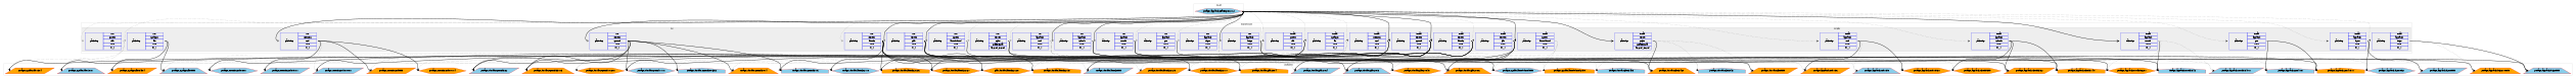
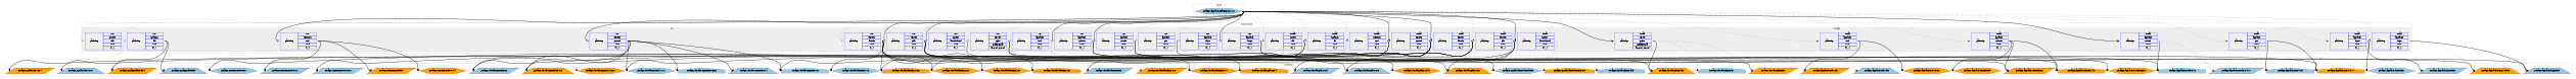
  digraph {
    compound=true
    concentrate=true
    fontname="DejaVu Serif"
    fontsize=10
    newrank=true
    rankdir=TB
    ranksep=1.5
    node [color=red fontname="DejaVu Serif" fontsize=10 shape=none style=filled]
    edge [arrowhead=vee fontname="DejaVu Serif" headport=w style=bold tailport=e weight=100]
    n1 [fillcolor=skyblue label="portage://app-arch/createrepo_c-1.1.2" shape=hexagon width=4]
    n2 [color=blue label=<<TABLE BORDER="0" CELLBORDER="1" CELLSPACING="0" CELLPADDING="4" WIDTH="220"><TR><TD ROWSPAN="6" CELLPADDING="30">pack_dep</TD></TR><TR><TD WIDTH="110">install</TD></TR><TR><TD>app-arch</TD></TR><TR><TD>bzip2</TD></TR><TR><TD>none</TD></TR><TR><TD>[[],,,,]</TD></TR></TABLE>> style=""]
    n3 [color=blue label=<<TABLE BORDER="0" CELLBORDER="1" CELLSPACING="0" CELLPADDING="4" WIDTH="220"><TR><TD ROWSPAN="6" CELLPADDING="30">pack_dep</TD></TR><TR><TD WIDTH="110">install</TD></TR><TR><TD>app-arch</TD></TR><TR><TD>drpm</TD></TR><TR><TD>none</TD></TR><TR><TD>[[],,,,]</TD></TR></TABLE>> style=""]
    n4 [color=blue label=<<TABLE BORDER="0" CELLBORDER="1" CELLSPACING="0" CELLPADDING="4" WIDTH="220"><TR><TD ROWSPAN="6" CELLPADDING="30">pack_dep</TD></TR><TR><TD WIDTH="110">install</TD></TR><TR><TD>app-arch</TD></TR><TR><TD>rpm</TD></TR><TR><TD>none</TD></TR><TR><TD>[[],,,,]</TD></TR></TABLE>> style=""]
    n5 [color=blue label=<<TABLE BORDER="0" CELLBORDER="1" CELLSPACING="0" CELLPADDING="4" WIDTH="220"><TR><TD ROWSPAN="6" CELLPADDING="30">pack_dep</TD></TR><TR><TD WIDTH="110">install</TD></TR><TR><TD>sys-libs</TD></TR><TR><TD>libmodulemd</TD></TR><TR><TD>none</TD></TR><TR><TD>[[],,,,]</TD></TR></TABLE>> style=""]
    n6 [color=blue label=<<TABLE BORDER="0" CELLBORDER="1" CELLSPACING="0" CELLPADDING="4" WIDTH="220"><TR><TD ROWSPAN="6" CELLPADDING="30">pack_dep</TD></TR><TR><TD WIDTH="110">install</TD></TR><TR><TD>app-arch</TD></TR><TR><TD>xz-utils</TD></TR><TR><TD>none</TD></TR><TR><TD>[[],,,,]</TD></TR></TABLE>> style=""]
    n7 [color=blue label=<<TABLE BORDER="0" CELLBORDER="1" CELLSPACING="0" CELLPADDING="4" WIDTH="220"><TR><TD ROWSPAN="6" CELLPADDING="30">pack_dep</TD></TR><TR><TD WIDTH="110">install</TD></TR><TR><TD>app-arch</TD></TR><TR><TD>zchunk</TD></TR><TR><TD>none</TD></TR><TR><TD>[[],,,,]</TD></TR></TABLE>> style=""]
    n8 [color=blue label=<<TABLE BORDER="0" CELLBORDER="1" CELLSPACING="0" CELLPADDING="4" WIDTH="220"><TR><TD ROWSPAN="6" CELLPADDING="30">pack_dep</TD></TR><TR><TD WIDTH="110">install</TD></TR><TR><TD>app-arch</TD></TR><TR><TD>zstd</TD></TR><TR><TD>none</TD></TR><TR><TD>[[],,,,]</TD></TR></TABLE>> style=""]
    n9 [color=blue label=<<TABLE BORDER="0" CELLBORDER="1" CELLSPACING="0" CELLPADDING="4" WIDTH="220"><TR><TD ROWSPAN="6" CELLPADDING="30">pack_dep</TD></TR><TR><TD WIDTH="110">install</TD></TR><TR><TD>dev-db</TD></TR><TR><TD>sqlite</TD></TR><TR><TD>greaterequal</TD></TR><TR><TD>[[3,6,18],,,3.6.18]</TD></TR></TABLE>> style=""]
    n10 [color=blue label=<<TABLE BORDER="0" CELLBORDER="1" CELLSPACING="0" CELLPADDING="4" WIDTH="220"><TR><TD ROWSPAN="6" CELLPADDING="30">pack_dep</TD></TR><TR><TD WIDTH="110">install</TD></TR><TR><TD>dev-libs</TD></TR><TR><TD>glib</TD></TR><TR><TD>none</TD></TR><TR><TD>[[],,,,]</TD></TR></TABLE>> style=""]
    n11 [color=blue label=<<TABLE BORDER="0" CELLBORDER="1" CELLSPACING="0" CELLPADDING="4" WIDTH="220"><TR><TD ROWSPAN="6" CELLPADDING="30">pack_dep</TD></TR><TR><TD WIDTH="110">install</TD></TR><TR><TD>dev-libs</TD></TR><TR><TD>libxml2</TD></TR><TR><TD>none</TD></TR><TR><TD>[[],,,,]</TD></TR></TABLE>> style=""]
    n12 [color=blue label=<<TABLE BORDER="0" CELLBORDER="1" CELLSPACING="0" CELLPADDING="4" WIDTH="220"><TR><TD ROWSPAN="6" CELLPADDING="30">pack_dep</TD></TR><TR><TD WIDTH="110">install</TD></TR><TR><TD>dev-libs</TD></TR><TR><TD>openssl</TD></TR><TR><TD>none</TD></TR><TR><TD>[[],,,,]</TD></TR></TABLE>> style=""]
    n13 [color=blue label=<<TABLE BORDER="0" CELLBORDER="1" CELLSPACING="0" CELLPADDING="4" WIDTH="220"><TR><TD ROWSPAN="6" CELLPADDING="30">pack_dep</TD></TR><TR><TD WIDTH="110">install</TD></TR><TR><TD>net-misc</TD></TR><TR><TD>curl</TD></TR><TR><TD>none</TD></TR><TR><TD>[[],,,,]</TD></TR></TABLE>> style=""]
    n14 [color=blue label=<<TABLE BORDER="0" CELLBORDER="1" CELLSPACING="0" CELLPADDING="4" WIDTH="220"><TR><TD ROWSPAN="6" CELLPADDING="30">pack_dep</TD></TR><TR><TD WIDTH="110">install</TD></TR><TR><TD>sys-apps</TD></TR><TR><TD>file</TD></TR><TR><TD>none</TD></TR><TR><TD>[[],,,,]</TD></TR></TABLE>> style=""]
    n15 [color=blue label=<<TABLE BORDER="0" CELLBORDER="1" CELLSPACING="0" CELLPADDING="4" WIDTH="220"><TR><TD ROWSPAN="6" CELLPADDING="30">pack_dep</TD></TR><TR><TD WIDTH="110">install</TD></TR><TR><TD>sys-libs</TD></TR><TR><TD>zlib</TD></TR><TR><TD>none</TD></TR><TR><TD>[[],,,,]</TD></TR></TABLE>> style=""]
    n16 [color=blue label=<<TABLE BORDER="0" CELLBORDER="1" CELLSPACING="0" CELLPADDING="4" WIDTH="220"><TR><TD ROWSPAN="6" CELLPADDING="30">pack_dep</TD></TR><TR><TD WIDTH="110">run</TD></TR><TR><TD>app-arch</TD></TR><TR><TD>bzip2</TD></TR><TR><TD>none</TD></TR><TR><TD>[[],,,,]</TD></TR></TABLE>> style=""]
    n17 [color=blue label=<<TABLE BORDER="0" CELLBORDER="1" CELLSPACING="0" CELLPADDING="4" WIDTH="220"><TR><TD ROWSPAN="6" CELLPADDING="30">pack_dep</TD></TR><TR><TD WIDTH="110">run</TD></TR><TR><TD>app-arch</TD></TR><TR><TD>drpm</TD></TR><TR><TD>none</TD></TR><TR><TD>[[],,,,]</TD></TR></TABLE>> style=""]
    n18 [color=blue label=<<TABLE BORDER="0" CELLBORDER="1" CELLSPACING="0" CELLPADDING="4" WIDTH="220"><TR><TD ROWSPAN="6" CELLPADDING="30">pack_dep</TD></TR><TR><TD WIDTH="110">run</TD></TR><TR><TD>app-arch</TD></TR><TR><TD>rpm</TD></TR><TR><TD>none</TD></TR><TR><TD>[[],,,,]</TD></TR></TABLE>> style=""]
    n19 [color=blue label=<<TABLE BORDER="0" CELLBORDER="1" CELLSPACING="0" CELLPADDING="4" WIDTH="220"><TR><TD ROWSPAN="6" CELLPADDING="30">pack_dep</TD></TR><TR><TD WIDTH="110">run</TD></TR><TR><TD>app-arch</TD></TR><TR><TD>xz-utils</TD></TR><TR><TD>none</TD></TR><TR><TD>[[],,,,]</TD></TR></TABLE>> style=""]
    n20 [color=blue label=<<TABLE BORDER="0" CELLBORDER="1" CELLSPACING="0" CELLPADDING="4" WIDTH="220"><TR><TD ROWSPAN="6" CELLPADDING="30">pack_dep</TD></TR><TR><TD WIDTH="110">run</TD></TR><TR><TD>app-arch</TD></TR><TR><TD>zchunk</TD></TR><TR><TD>none</TD></TR><TR><TD>[[],,,,]</TD></TR></TABLE>> style=""]
    n21 [color=blue label=<<TABLE BORDER="0" CELLBORDER="1" CELLSPACING="0" CELLPADDING="4" WIDTH="220"><TR><TD ROWSPAN="6" CELLPADDING="30">pack_dep</TD></TR><TR><TD WIDTH="110">run</TD></TR><TR><TD>app-arch</TD></TR><TR><TD>zstd</TD></TR><TR><TD>none</TD></TR><TR><TD>[[],,,,]</TD></TR></TABLE>> style=""]
    n22 [color=blue label=<<TABLE BORDER="0" CELLBORDER="1" CELLSPACING="0" CELLPADDING="4" WIDTH="220"><TR><TD ROWSPAN="6" CELLPADDING="30">pack_dep</TD></TR><TR><TD WIDTH="110">run</TD></TR><TR><TD>dev-db</TD></TR><TR><TD>sqlite</TD></TR><TR><TD>greaterequal</TD></TR><TR><TD>[[3,6,18],,,3.6.18]</TD></TR></TABLE>> style=""]
    n23 [color=blue label=<<TABLE BORDER="0" CELLBORDER="1" CELLSPACING="0" CELLPADDING="4" WIDTH="220"><TR><TD ROWSPAN="6" CELLPADDING="30">pack_dep</TD></TR><TR><TD WIDTH="110">run</TD></TR><TR><TD>dev-libs</TD></TR><TR><TD>glib</TD></TR><TR><TD>none</TD></TR><TR><TD>[[],,,,]</TD></TR></TABLE>> style=""]
    n24 [color=blue label=<<TABLE BORDER="0" CELLBORDER="1" CELLSPACING="0" CELLPADDING="4" WIDTH="220"><TR><TD ROWSPAN="6" CELLPADDING="30">pack_dep</TD></TR><TR><TD WIDTH="110">run</TD></TR><TR><TD>dev-libs</TD></TR><TR><TD>libxml2</TD></TR><TR><TD>none</TD></TR><TR><TD>[[],,,,]</TD></TR></TABLE>> style=""]
    n25 [color=blue label=<<TABLE BORDER="0" CELLBORDER="1" CELLSPACING="0" CELLPADDING="4" WIDTH="220"><TR><TD ROWSPAN="6" CELLPADDING="30">pack_dep</TD></TR><TR><TD WIDTH="110">run</TD></TR><TR><TD>dev-libs</TD></TR><TR><TD>openssl</TD></TR><TR><TD>none</TD></TR><TR><TD>[[],,,,]</TD></TR></TABLE>> style=""]
    n26 [color=blue label=<<TABLE BORDER="0" CELLBORDER="1" CELLSPACING="0" CELLPADDING="4" WIDTH="220"><TR><TD ROWSPAN="6" CELLPADDING="30">pack_dep</TD></TR><TR><TD WIDTH="110">run</TD></TR><TR><TD>net-misc</TD></TR><TR><TD>curl</TD></TR><TR><TD>none</TD></TR><TR><TD>[[],,,,]</TD></TR></TABLE>> style=""]
    n27 [color=blue label=<<TABLE BORDER="0" CELLBORDER="1" CELLSPACING="0" CELLPADDING="4" WIDTH="220"><TR><TD ROWSPAN="6" CELLPADDING="30">pack_dep</TD></TR><TR><TD WIDTH="110">run</TD></TR><TR><TD>sys-apps</TD></TR><TR><TD>file</TD></TR><TR><TD>none</TD></TR><TR><TD>[[],,,,]</TD></TR></TABLE>> style=""]
    n28 [color=blue label=<<TABLE BORDER="0" CELLBORDER="1" CELLSPACING="0" CELLPADDING="4" WIDTH="220"><TR><TD ROWSPAN="6" CELLPADDING="30">pack_dep</TD></TR><TR><TD WIDTH="110">run</TD></TR><TR><TD>sys-libs</TD></TR><TR><TD>libmodulemd</TD></TR><TR><TD>none</TD></TR><TR><TD>[[],,,,]</TD></TR></TABLE>> style=""]
    n29 [color=blue label=<<TABLE BORDER="0" CELLBORDER="1" CELLSPACING="0" CELLPADDING="4" WIDTH="220"><TR><TD ROWSPAN="6" CELLPADDING="30">pack_dep</TD></TR><TR><TD WIDTH="110">run</TD></TR><TR><TD>sys-libs</TD></TR><TR><TD>zlib</TD></TR><TR><TD>none</TD></TR><TR><TD>[[],,,,]</TD></TR></TABLE>> style=""]
    n30 [fillcolor=skyblue label="portage://app-arch/drpm-9999" shape=parallelogram width=4]
    n31 [fillcolor=skyblue label="portage://app-arch/drpm-0.5.2" shape=hexagon width=4]
    n32 [fillcolor=skyblue label="portage://app-arch/bzip2-9999" shape=trapezium width=4]
    n33 [fillcolor=orange label="portage://app-arch/bzip2-1.0.8-r5" shape=trapezium width=4]
    n34 [fillcolor=orange label="portage://app-arch/rpm-4.19.1.1" shape=house width=4]
    n35 [fillcolor=skyblue label="portage://app-arch/rpm-4.18.1" shape=house width=4]
    n36 [fillcolor=orange label="portage://app-arch/xz-utils-5.6.2-r1" shape=hexagon width=4]
    n37 [fillcolor=skyblue label="portage://app-arch/xz-utils-5.4.7-r1" shape=parallelogram width=4]
    n38 [fillcolor=skyblue label="portage://app-arch/xz-utils-5.4.2" shape=house width=4]
    n39 [fillcolor=orange label="portage://app-arch/zchunk-9999" shape=hexagon width=4]
    n40 [fillcolor=orange label="portage://app-arch/zchunk-1.4.0" shape=house width=4]
    n41 [fillcolor=orange label="portage://app-arch/zchunk-3.3.2" shape=parallelogram width=4]
    n42 [fillcolor=orange label="portage://app-arch/zstd-1.5.6" shape=parallelogram width=4]
    n43 [fillcolor=orange label="portage://app-arch/zstd-1.5.5-r1" shape=hexagon width=4]
    n44 [fillcolor=skyblue label="portage://app-arch/zstd-1.5.5" shape=trapezium width=4]
    n45 [fillcolor=orange label="portage://dev-db/sqlite-9999" shape=parallelogram width=4]
    n46 [fillcolor=skyblue label="portage://dev-db/sqlite-3.46.1" shape=house width=4]
    n47 [fillcolor=orange label="portage://dev-db/sqlite-3.46.0" shape=trapezium width=4]
    n48 [fillcolor=skyblue label="portage://dev-db/sqlite-3.45.3" shape=house width=4]
    n49 [fillcolor=orange label="portage://dev-libs/glib-2.80.4" shape=house width=4]
    n50 [fillcolor=orange label="portage://dev-libs/glib-2.78.6" shape=trapezium width=4]
    n51 [fillcolor=orange label="portage://dev-libs/glib-2.78.4-r1" shape=hexagon width=4]
    n52 [fillcolor=skyblue label="portage://dev-libs/glib-2.78.3" shape=trapezium width=4]
    n53 [fillcolor=skyblue label="portage://dev-libs/glib-2.76.4" shape=parallelogram width=4]
    n54 [fillcolor=skyblue label="portage://dev-libs/libxml2-9999" shape=parallelogram width=4]
    n55 [fillcolor=orange label="portage://dev-libs/libxml2-2.13.1" shape=house width=4]
-   n56 [fillcolor=orange label="glib://dev-libs/libxml2-2.12.8" shape=hexagon width=4]
+   n56 [fillcolor=orange label="portage://dev-libs/libxml2-2.12.8" shape=hexagon width=4]
    n57 [fillcolor=orange label="portage://dev-libs/libxml2-2.12.7" shape=hexagon width=4]
    n58 [fillcolor=orange label="portage://dev-libs/libxml2-2.12.6" shape=house width=4]
    n59 [fillcolor=orange label="portage://dev-libs/libxml2-2.12.5" shape=parallelogram width=4]
    n60 [fillcolor=skyblue label="portage://dev-libs/libxml2-2.11.8" shape=hexagon width=4]
    n61 [fillcolor=orange label="portage://dev-libs/libxml2-2.11.7" shape=hexagon width=4]
    n62 [fillcolor=orange label="portage://dev-libs/openssl-3.3.1-r3" shape=trapezium width=4]
    n63 [fillcolor=skyblue label="portage://dev-libs/openssl-3.2.2" shape=parallelogram width=4]
    n64 [fillcolor=skyblue label="portage://dev-libs/openssl-3.1.6" shape=house width=4]
-   n65 [fillcolor=orange label="portage://dev-libs/openssl-3.0.14" shape=trapezium width=4]
+   n65 [fillcolor=skyblue label="portage://dev-libs/openssl-3.0.14" shape=trapezium width=4]
    n66 [fillcolor=skyblue label="portage://dev-libs/openssl-3.0.63-r2" shape=house width=4]
    n67 [fillcolor=skyblue label="portage://dev-libs/openssl-1.1.1w" shape=hexagon width=4]
    n68 [fillcolor=orange label="portage://dev-libs/openssl-1.0.2u-r1" shape=hexagon width=4]
    n69 [fillcolor=orange label="portage://net-misc/curl-9999" shape=parallelogram width=4]
    n70 [fillcolor=skyblue label="portage://net-misc/curl-8.10.0-r1" shape=parallelogram width=4]
    n71 [fillcolor=skyblue label="portage://net-misc/curl-8.9.1-r1" shape=parallelogram width=4]
    n72 [fillcolor=skyblue label="portage://net-misc/curl-8.8.0-r1" shape=hexagon width=4]
    n73 [fillcolor=orange label="portage://net-misc/curl-8.7.1-r4" shape=hexagon width=4]
    n74 [fillcolor=skyblue label="portage://sys-apps/file-9999" shape=trapezium width=4]
    n75 [fillcolor=orange label="portage://sys-apps/file-5.45-r4" shape=parallelogram width=4]
    n76 [fillcolor=skyblue label="portage://sys-libs/libmodulemd-9999" shape=hexagon width=4]
    n77 [fillcolor=orange label="portage://sys-libs/libmodulemd-2.15.0" shape=house width=4]
    n78 [fillcolor=skyblue label="portage://sys-libs/zlib-1.3.1-r1" shape=trapezium width=4]
    n79 [fillcolor=orange label="portage://sys-libs/zlib-1.3-r4" shape=parallelogram width=4]
    subgraph cluster_1 {
      color=gray
      label=<<i>dependencies</i>>
      subgraph cluster_2 {
        color=gray
        fillcolor="#eeeeee"
        label=<<i>compile</i>>
        style=filled
        subgraph sub_3 {
          color=gray
          fillcolor="#eeeeee"
          label=<<i>compile</i>>
          style=filled
          n2
        }
        subgraph sub_4 {
          color=gray
          fillcolor="#eeeeee"
          label=<<i>compile</i>>
          style=filled
          n3
        }
        subgraph sub_5 {
          color=gray
          fillcolor="#eeeeee"
          label=<<i>compile</i>>
          style=filled
          n4
        }
        subgraph sub_6 {
          color=gray
          fillcolor="#eeeeee"
          label=<<i>compile</i>>
          style=filled
          n5
        }
        subgraph sub_7 {
          color=gray
          fillcolor="#eeeeee"
          label=<<i>compile</i>>
          style=filled
          n6
        }
        subgraph sub_8 {
          color=gray
          fillcolor="#eeeeee"
          label=<<i>compile</i>>
          style=filled
          n7
        }
        subgraph sub_9 {
          color=gray
          fillcolor="#eeeeee"
          label=<<i>compile</i>>
          style=filled
          n8
        }
        subgraph sub_10 {
          color=gray
          fillcolor="#eeeeee"
          label=<<i>compile</i>>
          style=filled
          n9
        }
        subgraph sub_11 {
          color=gray
          fillcolor="#eeeeee"
          label=<<i>compile</i>>
          style=filled
          n10
        }
        subgraph sub_12 {
          color=gray
          fillcolor="#eeeeee"
          label=<<i>compile</i>>
          style=filled
          n11
        }
        subgraph sub_13 {
          color=gray
          fillcolor="#eeeeee"
          label=<<i>compile</i>>
          style=filled
          n12
        }
        subgraph sub_14 {
          color=gray
          fillcolor="#eeeeee"
          label=<<i>compile</i>>
          style=filled
          n13
        }
        subgraph sub_15 {
          color=gray
          fillcolor="#eeeeee"
          label=<<i>compile</i>>
          style=filled
          n14
        }
        subgraph sub_16 {
          color=gray
          fillcolor="#eeeeee"
          label=<<i>compile</i>>
          style=filled
          n15
        }
      }
      subgraph cluster_17 {
        color=gray
        fillcolor="#eeeeee"
        label=<<i>run</i>>
        style=filled
        subgraph sub_18 {
          color=gray
          fillcolor="#eeeeee"
          label=<<i>run</i>>
          style=filled
          n16
        }
        subgraph sub_19 {
          color=gray
          fillcolor="#eeeeee"
          label=<<i>run</i>>
          style=filled
          n17
        }
        subgraph sub_20 {
          color=gray
          fillcolor="#eeeeee"
          label=<<i>run</i>>
          style=filled
          n18
        }
        subgraph sub_21 {
          color=gray
          fillcolor="#eeeeee"
          label=<<i>run</i>>
          style=filled
          n19
        }
        subgraph sub_22 {
          color=gray
          fillcolor="#eeeeee"
          label=<<i>run</i>>
          style=filled
          n20
        }
        subgraph sub_23 {
          color=gray
          fillcolor="#eeeeee"
          label=<<i>run</i>>
          style=filled
          n21
        }
        subgraph sub_24 {
          color=gray
          fillcolor="#eeeeee"
          label=<<i>run</i>>
          style=filled
          n22
        }
        subgraph sub_25 {
          color=gray
          fillcolor="#eeeeee"
          label=<<i>run</i>>
          style=filled
          n23
        }
        subgraph sub_26 {
          color=gray
          fillcolor="#eeeeee"
          label=<<i>run</i>>
          style=filled
          n24
        }
        subgraph sub_27 {
          color=gray
          fillcolor="#eeeeee"
          label=<<i>run</i>>
          style=filled
          n25
        }
        subgraph sub_28 {
          color=gray
          fillcolor="#eeeeee"
          label=<<i>run</i>>
          style=filled
          n26
        }
        subgraph sub_29 {
          color=gray
          fillcolor="#eeeeee"
          label=<<i>run</i>>
          style=filled
          n27
        }
        subgraph sub_30 {
          color=gray
          fillcolor="#eeeeee"
          label=<<i>run</i>>
          style=filled
          n28
        }
        subgraph sub_31 {
          color=gray
          fillcolor="#eeeeee"
          label=<<i>run</i>>
          style=filled
          n29
        }
      }
      subgraph cluster_32 {
        color=gray
        fillcolor="#eeeeee"
        label=<<i>compile and run</i>>
        style=filled
      }
    }
    subgraph cluster_33 {
      color=gray
      label=<<i>ebuild</i>>
      n1
    }
    subgraph cluster_34 {
      color=gray
      label=<<i>candidates</i>>
      rank=same
      subgraph sub_35 {
        color=black
        label=<<i>candidates</i>>
        nodesep=1
        rank=same
        n36
        n37
        n38
      }
      subgraph sub_36 {
        color=black
        label=<<i>candidates</i>>
        nodesep=1
        rank=same
        n30
        n31
      }
      subgraph sub_37 {
        color=black
        label=<<i>candidates</i>>
        nodesep=1
        rank=same
        n32
        n33
      }
      subgraph sub_38 {
        color=black
        label=<<i>candidates</i>>
        nodesep=1
        rank=same
        n34
        n35
      }
      subgraph sub_39 {
        color=black
        label=<<i>candidates</i>>
        nodesep=1
        rank=same
        n39
        n40
        n41
      }
      subgraph sub_40 {
        color=black
        label=<<i>candidates</i>>
        nodesep=1
        rank=same
        n42
        n43
        n44
      }
      subgraph sub_41 {
        color=black
        label=<<i>candidates</i>>
        nodesep=1
        rank=same
        n45
        n46
        n47
        n48
      }
      subgraph sub_42 {
        color=black
        label=<<i>candidates</i>>
        nodesep=1
        rank=same
        n49
        n50
        n51
        n52
        n53
      }
      subgraph sub_43 {
        color=black
        label=<<i>candidates</i>>
        nodesep=1
        rank=same
        n54
        n55
        n56
        n57
        n58
        n59
        n60
        n61
      }
      subgraph sub_44 {
        color=black
        label=<<i>candidates</i>>
        nodesep=1
        rank=same
        n62
        n63
        n64
        n65
        n66
        n67
        n68
      }
      subgraph sub_45 {
        color=black
        label=<<i>candidates</i>>
        nodesep=1
        rank=same
        n69
        n70
        n71
        n72
        n73
      }
      subgraph sub_46 {
        color=black
        label=<<i>candidates</i>>
        nodesep=1
        rank=same
        n74
        n75
      }
      subgraph sub_47 {
        color=black
        label=<<i>candidates</i>>
        nodesep=1
        rank=same
        n76
        n77
      }
      subgraph sub_48 {
        color=black
        label=<<i>candidates</i>>
        nodesep=1
        rank=same
        n78
        n79
      }
      subgraph sub_49 {
        color=black
        label=<<i>candidates</i>>
        nodesep=1
        rank=same
        n32
        n33
      }
      subgraph sub_50 {
        color=black
        label=<<i>candidates</i>>
        nodesep=1
        rank=same
        n39
        n40
        n41
      }
      subgraph sub_51 {
        color=black
        label=<<i>candidates</i>>
        nodesep=1
        rank=same
        n30
        n31
      }
      subgraph sub_52 {
        color=black
        label=<<i>candidates</i>>
        nodesep=1
        rank=same
        n34
        n35
      }
      subgraph sub_53 {
        color=black
        label=<<i>candidates</i>>
        nodesep=1
        rank=same
        n36
        n37
        n38
      }
      subgraph sub_54 {
        color=black
        label=<<i>candidates</i>>
        nodesep=1
        rank=same
        n42
        n43
        n44
      }
      subgraph sub_55 {
        color=black
        label=<<i>candidates</i>>
        nodesep=1
        rank=same
        n45
        n46
        n47
        n48
      }
      subgraph sub_56 {
        color=black
        label=<<i>candidates</i>>
        nodesep=1
        rank=same
        n49
        n50
        n51
        n52
        n53
      }
      subgraph sub_57 {
        color=black
        label=<<i>candidates</i>>
        nodesep=1
        rank=same
        n54
        n55
        n56
        n57
        n58
        n59
        n60
        n61
      }
      subgraph sub_58 {
        color=black
        label=<<i>candidates</i>>
        nodesep=1
        rank=same
        n62
        n63
        n64
        n65
        n66
        n67
        n68
      }
      subgraph sub_59 {
        color=black
        label=<<i>candidates</i>>
        nodesep=1
        rank=same
        n69
        n70
        n71
        n72
        n73
      }
      subgraph sub_60 {
        color=black
        label=<<i>candidates</i>>
        nodesep=1
        rank=same
        n74
        n75
      }
      subgraph sub_61 {
        color=black
        label=<<i>candidates</i>>
        nodesep=1
        rank=same
        n76
        n77
      }
      subgraph sub_62 {
        color=black
        label=<<i>candidates</i>>
        nodesep=1
        rank=same
        n78
        n79
      }
    }
    n1 -> n2 [style=dotted weight=20]
    n1 -> n3 [style=dotted weight=20]
    n1 -> n4 [style=dotted weight=20]
    n1 -> n5 [weight=20]
    n1 -> n6 [weight=20]
    n1 -> n7 [style=dotted weight=20]
    n1 -> n8 [style=dotted weight=20]
    n1 -> n9 [weight=20]
    n1 -> n10 [style=dotted weight=20]
    n1 -> n11 [weight=20]
    n1 -> n12 [weight=20]
    n1 -> n13 [style=dotted weight=20]
    n1 -> n14 [style=dotted weight=20]
    n1 -> n15 [style=dotted weight=20]
    n1 -> n16 [arrowhead=odot weight=20]
    n1 -> n17 [arrowhead=odot style=dotted weight=20]
    n1 -> n18 [arrowhead=odot style=dotted weight=20]
    n1 -> n19 [arrowhead=odot weight=20]
    n1 -> n20 [arrowhead=odot weight=20]
    n1 -> n21 [arrowhead=odot style=dotted weight=20]
    n1 -> n22 [arrowhead=odot style=dotted weight=20]
    n1 -> n23 [arrowhead=odot weight=20]
    n1 -> n24 [arrowhead=odot style=dotted weight=20]
    n1 -> n25 [arrowhead=odot weight=20]
    n1 -> n26 [arrowhead=odot weight=20]
    n1 -> n27 [arrowhead=odot style=dotted weight=20]
    n1 -> n28 [arrowhead=odot weight=20]
    n1 -> n29 [arrowhead=odot style=dotted weight=20]
    n2 -> n32
    n2 -> n33 [style=dotted]
    n3 -> n30
    n3 -> n31
    n4 -> n34
    n4 -> n35
    n5 -> n76 [style=dotted]
    n5 -> n77 [style=dotted]
    n6 -> n36 [style=dotted]
    n6 -> n37 [style=dotted]
    n6 -> n38
    n7 -> n39
    n7 -> n40
    n7 -> n41
    n8 -> n42
    n8 -> n43
    n8 -> n44 [style=dotted]
    n9 -> n45 [style=dotted]
    n9 -> n46 [style=dotted]
    n9 -> n47
    n9 -> n48 [style=dotted]
    n10 -> n49 [style=dotted]
    n10 -> n50
    n10 -> n51 [style=dotted]
    n10 -> n52
    n10 -> n53
    n11 -> n54
    n11 -> n55 [style=dotted]
    n11 -> n56 [style=dotted]
    n11 -> n57
    n11 -> n58
    n11 -> n59 [style=dotted]
    n11 -> n60 [style=dotted]
    n11 -> n61 [style=dotted]
    n12 -> n62
    n12 -> n63
    n12 -> n64
    n12 -> n65 [style=dotted]
    n12 -> n66 [style=dotted]
    n12 -> n67
    n12 -> n68 [style=dotted]
    n13 -> n69 [style=dotted]
    n13 -> n70
    n13 -> n71 [style=dotted]
    n13 -> n72
    n13 -> n73 [style=dotted]
    n14 -> n74 [style=dotted]
    n14 -> n75 [style=dotted]
    n15 -> n78
    n15 -> n79
    n16 -> n32
    n16 -> n33
    n17 -> n30 [style=dotted]
    n17 -> n31 [style=dotted]
    n18 -> n34
    n18 -> n35 [style=dotted]
    n19 -> n36
    n19 -> n37 [style=dotted]
    n19 -> n38
    n20 -> n39 [style=dotted]
    n20 -> n40
    n20 -> n41
    n21 -> n42 [style=dotted]
    n21 -> n43 [style=dotted]
    n21 -> n44 [style=dotted]
    n22 -> n45
    n22 -> n46 [style=dotted]
    n22 -> n47
    n22 -> n48 [style=dotted]
    n23 -> n49
    n23 -> n50
    n23 -> n51
    n23 -> n52
    n23 -> n53 [style=dotted]
    n24 -> n54 [style=dotted]
    n24 -> n55
    n24 -> n56
    n24 -> n57
    n24 -> n58
    n24 -> n59 [style=dotted]
    n24 -> n60
    n24 -> n61
    n25 -> n62
    n25 -> n63
    n25 -> n64
    n25 -> n65
    n25 -> n66
    n25 -> n67
    n25 -> n68 [style=dotted]
    n26 -> n69
    n26 -> n70 [style=dotted]
    n26 -> n71
    n26 -> n72 [style=dotted]
    n26 -> n73
    n27 -> n74
    n27 -> n75
    n28 -> n76
    n28 -> n77 [style=dotted]
    n29 -> n78 [style=dotted]
    n29 -> n79 [style=dotted]
  }
